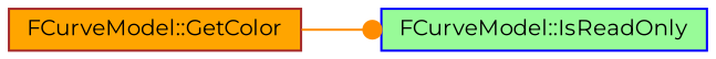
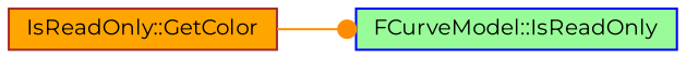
  digraph {
    rankdir=LR
    fontname=Montserrat
    node [fontname=Montserrat fontsize=10 shape=box style=filled]
-   n1 [color=brown fillcolor=orange fontcolor=black height=0.2 label="FCurveModel::GetColor" width=0.4]
+   n1 [color=brown fillcolor=orange fontcolor=black height=0.2 label="IsReadOnly::GetColor" width=0.4]
    n2 [color=blue fillcolor=palegreen height=0.2 label="FCurveModel::IsReadOnly" width=0.4]
    n1 -> n2 [color=darkorange fontname=Montserrat fontsize=10 labelfontname=Helvetica labelfontsize=10 style=solid arrowhead=dot]
  }
